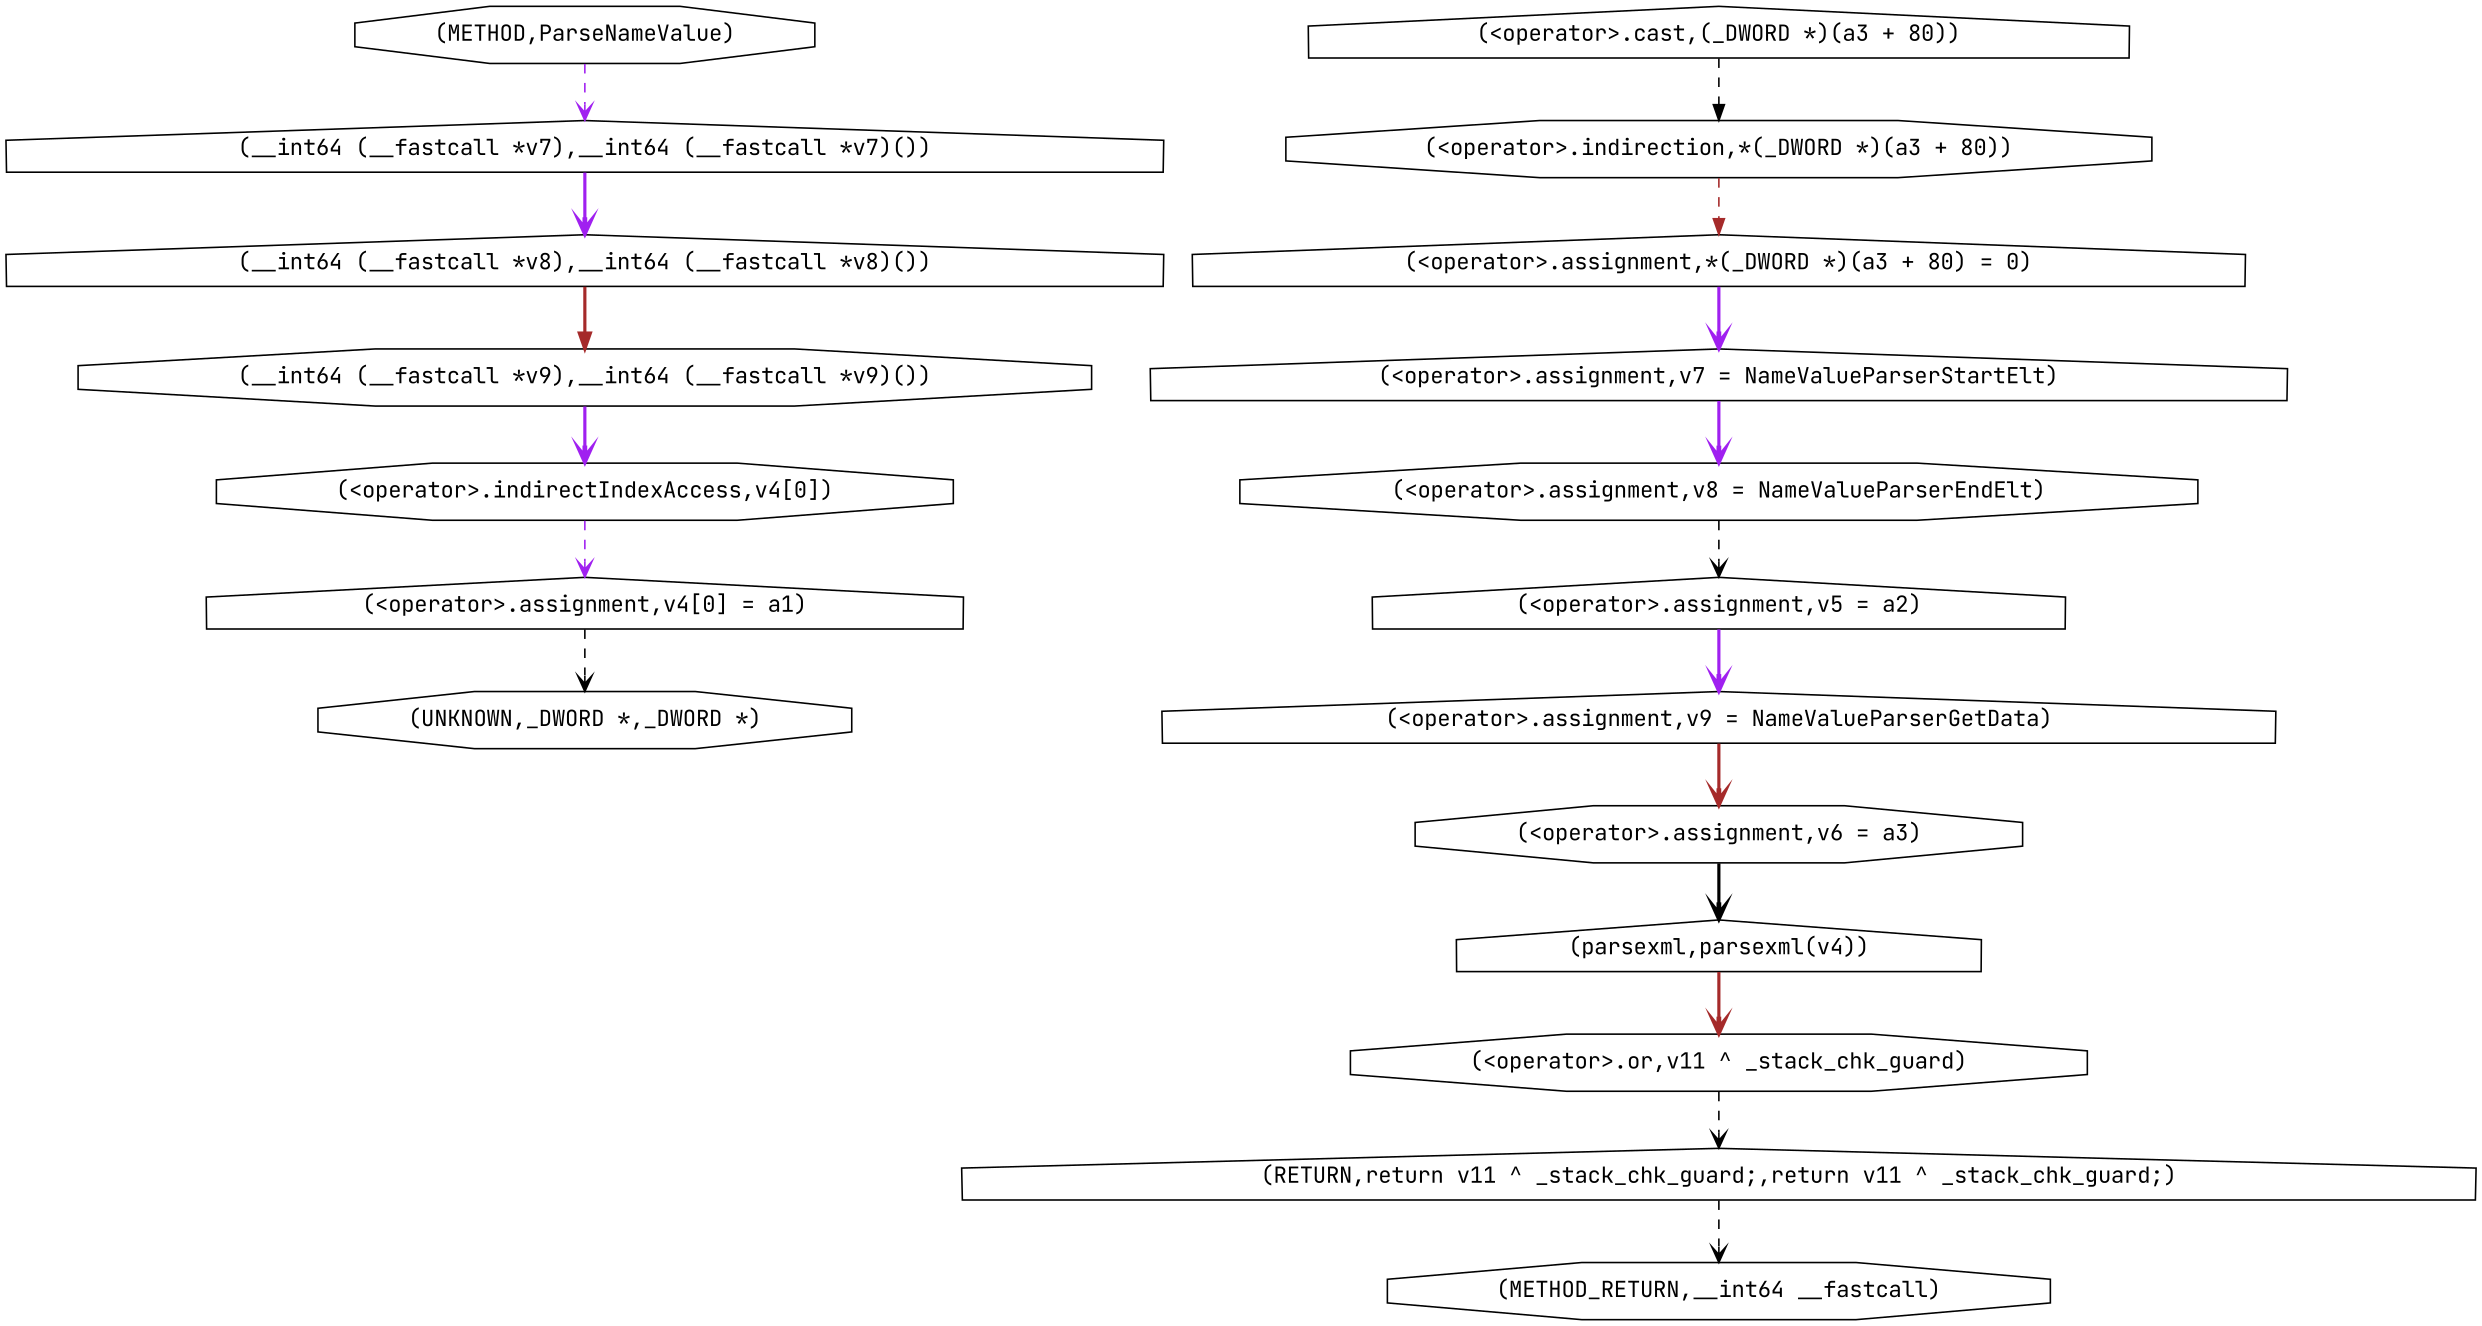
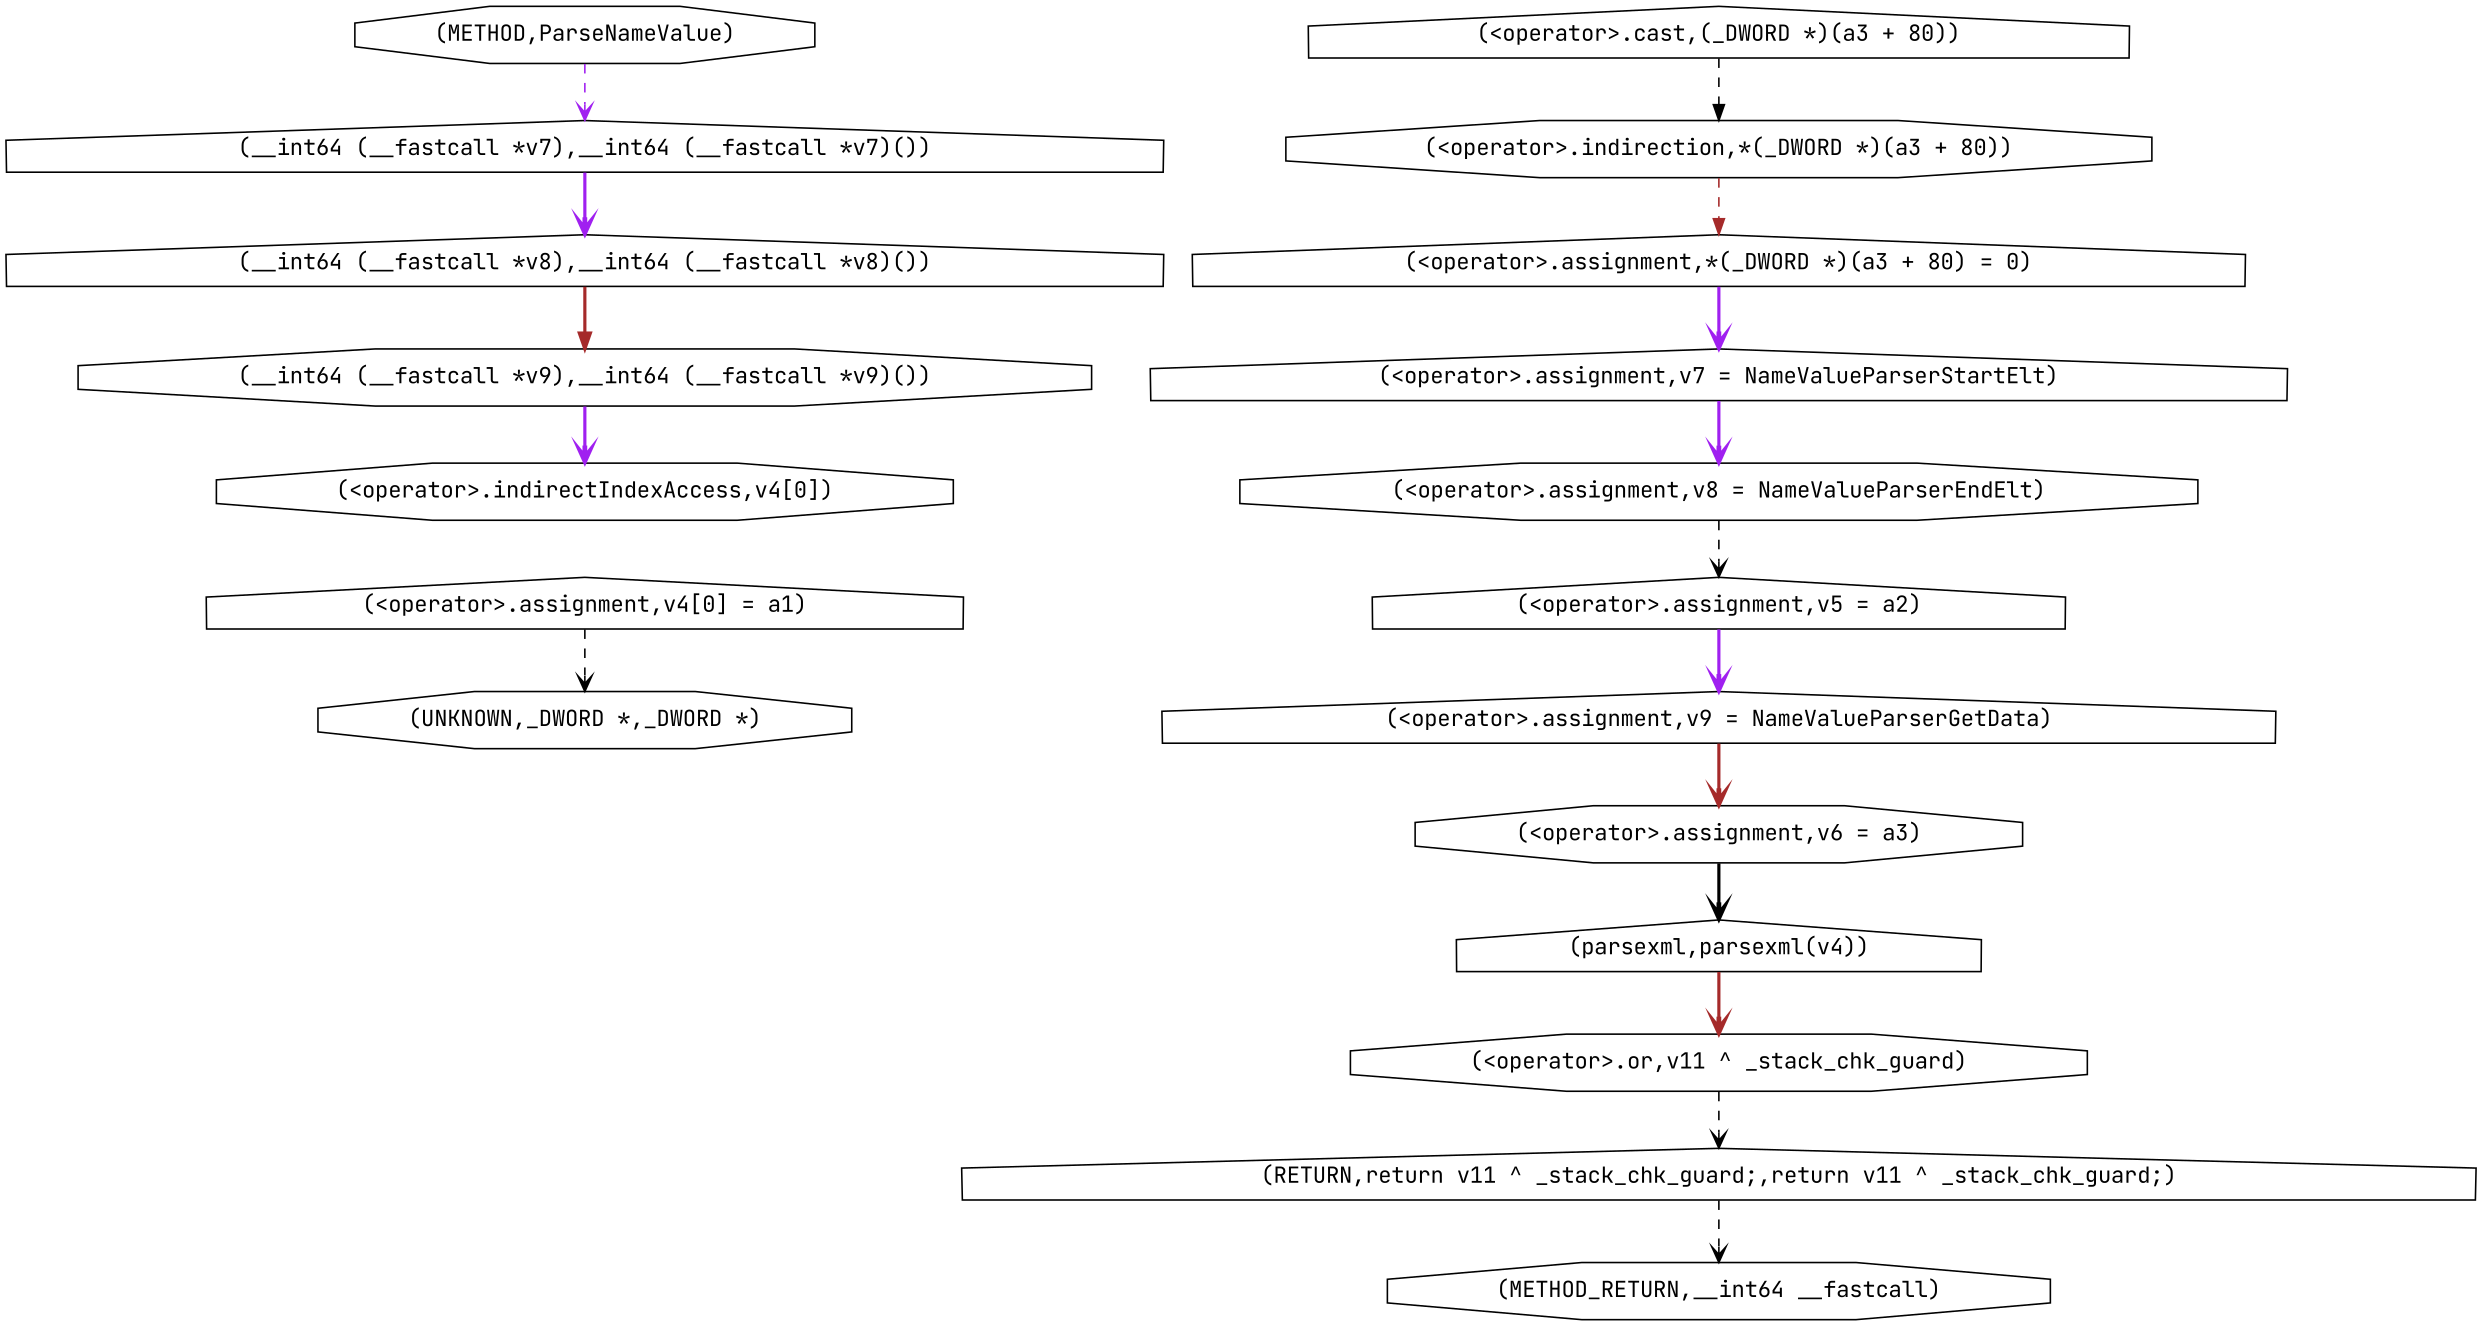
  digraph {
    fontname="JetBrains Mono"
    node [fontname="JetBrains Mono" shape=house]
    edge [arrowhead=vee color=purple fontname="JetBrains Mono" style=bold]
    n1 [label="(__int64 (__fastcall *v7),__int64 (__fastcall *v7)())"]
    n2 [label="(__int64 (__fastcall *v8),__int64 (__fastcall *v8)())"]
    n3 [label="(__int64 (__fastcall *v9),__int64 (__fastcall *v9)())" shape=octagon]
    n4 [label="(<operator>.indirectIndexAccess,v4[0])" shape=octagon]
    n5 [label="(<operator>.assignment,v4[0] = a1)"]
    n6 [label="(UNKNOWN,_DWORD *,_DWORD *)" shape=octagon]
    n7 [label="(<operator>.assignment,*(_DWORD *)(a3 + 80) = 0)"]
    n8 [label="(<operator>.assignment,v7 = NameValueParserStartElt)"]
    n9 [label="(<operator>.assignment,v8 = NameValueParserEndElt)" shape=octagon]
    n10 [label="(<operator>.indirection,*(_DWORD *)(a3 + 80))" shape=octagon]
    n11 [label="(<operator>.cast,(_DWORD *)(a3 + 80))"]
    n12 [label="(<operator>.assignment,v5 = a2)"]
    n13 [label="(<operator>.assignment,v9 = NameValueParserGetData)"]
    n14 [label="(<operator>.assignment,v6 = a3)" shape=octagon]
    n15 [label="(parsexml,parsexml(v4))"]
    n16 [label="(<operator>.or,v11 ^ _stack_chk_guard)" shape=octagon]
    n17 [label="(RETURN,return v11 ^ _stack_chk_guard;,return v11 ^ _stack_chk_guard;)"]
    n18 [label="(METHOD_RETURN,__int64 __fastcall)" shape=octagon]
    n19 [label="(METHOD,ParseNameValue)" shape=octagon]
    n1 -> n2
    n2 -> n3 [arrowhead=normal color=brown]
    n3 -> n4
-   n4 -> n5 [style=dashed]
    n5 -> n6 [color=black style=dashed]
    n7 -> n8
    n8 -> n9
    n9 -> n12 [color=black style=dashed]
    n10 -> n7 [arrowhead=normal color=brown style=dashed]
    n11 -> n10 [arrowhead=normal color=black style=dashed]
    n12 -> n13
    n13 -> n14 [color=brown]
    n14 -> n15 [color=black]
    n15 -> n16 [color=brown]
    n16 -> n17 [color=black style=dashed]
    n17 -> n18 [color=black style=dashed]
    n19 -> n1 [style=dashed]
  }
